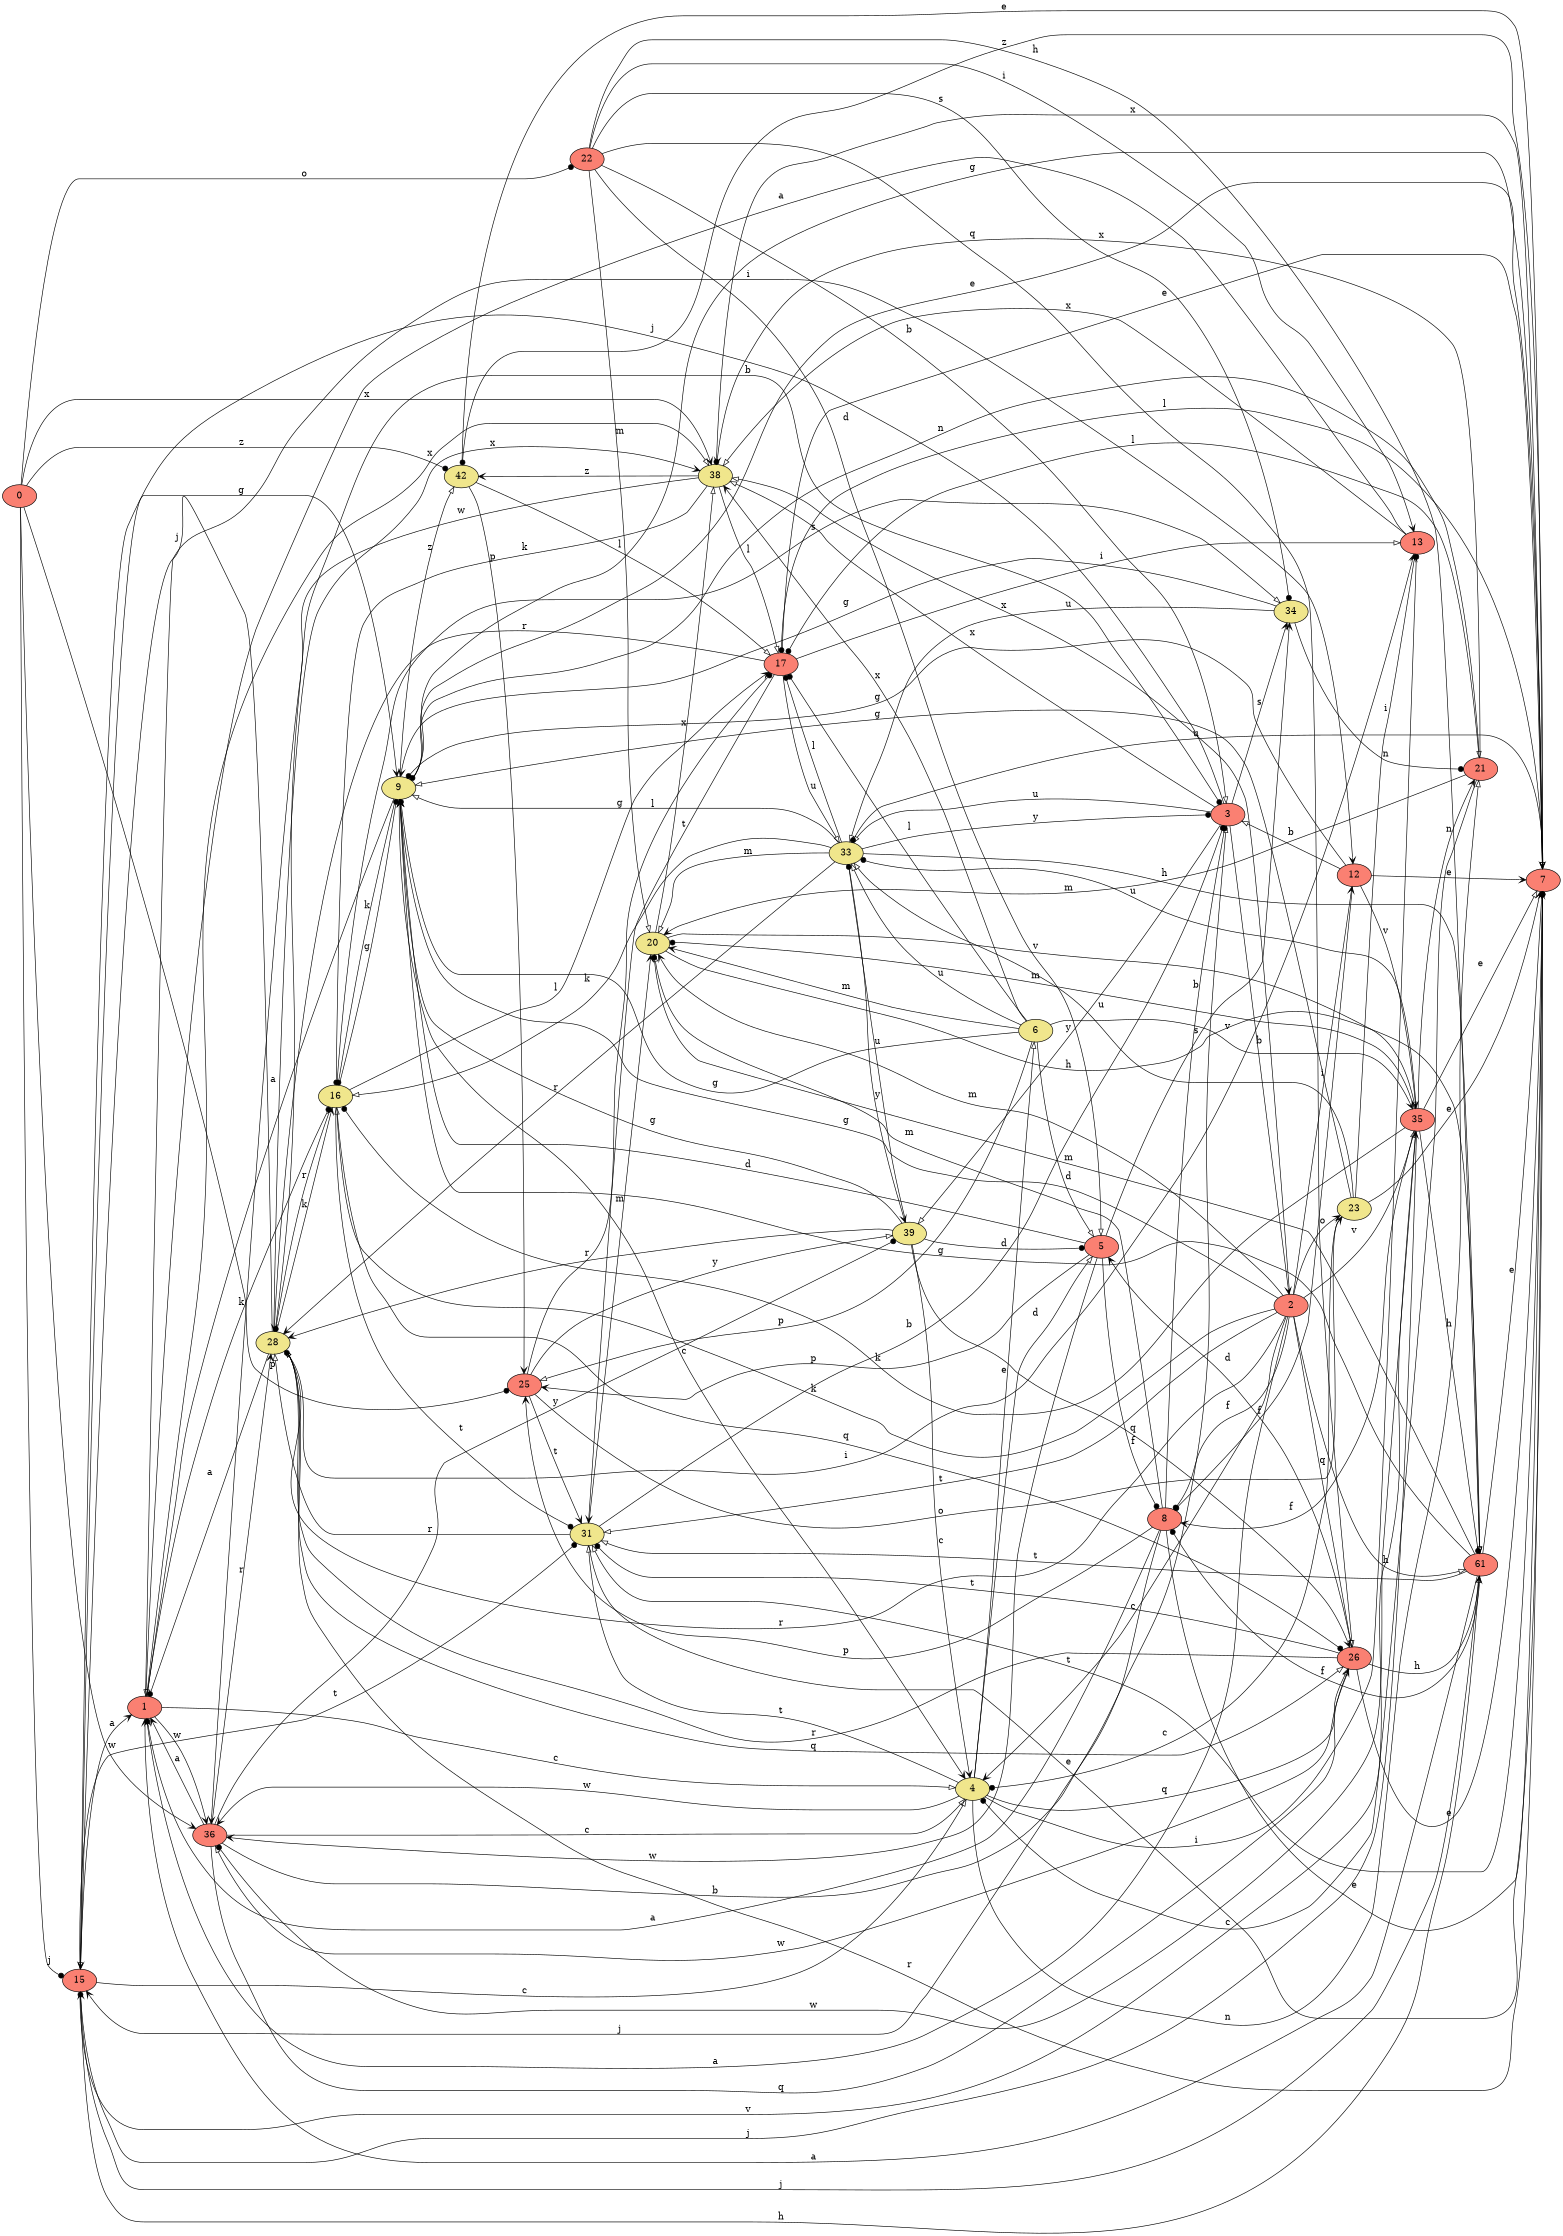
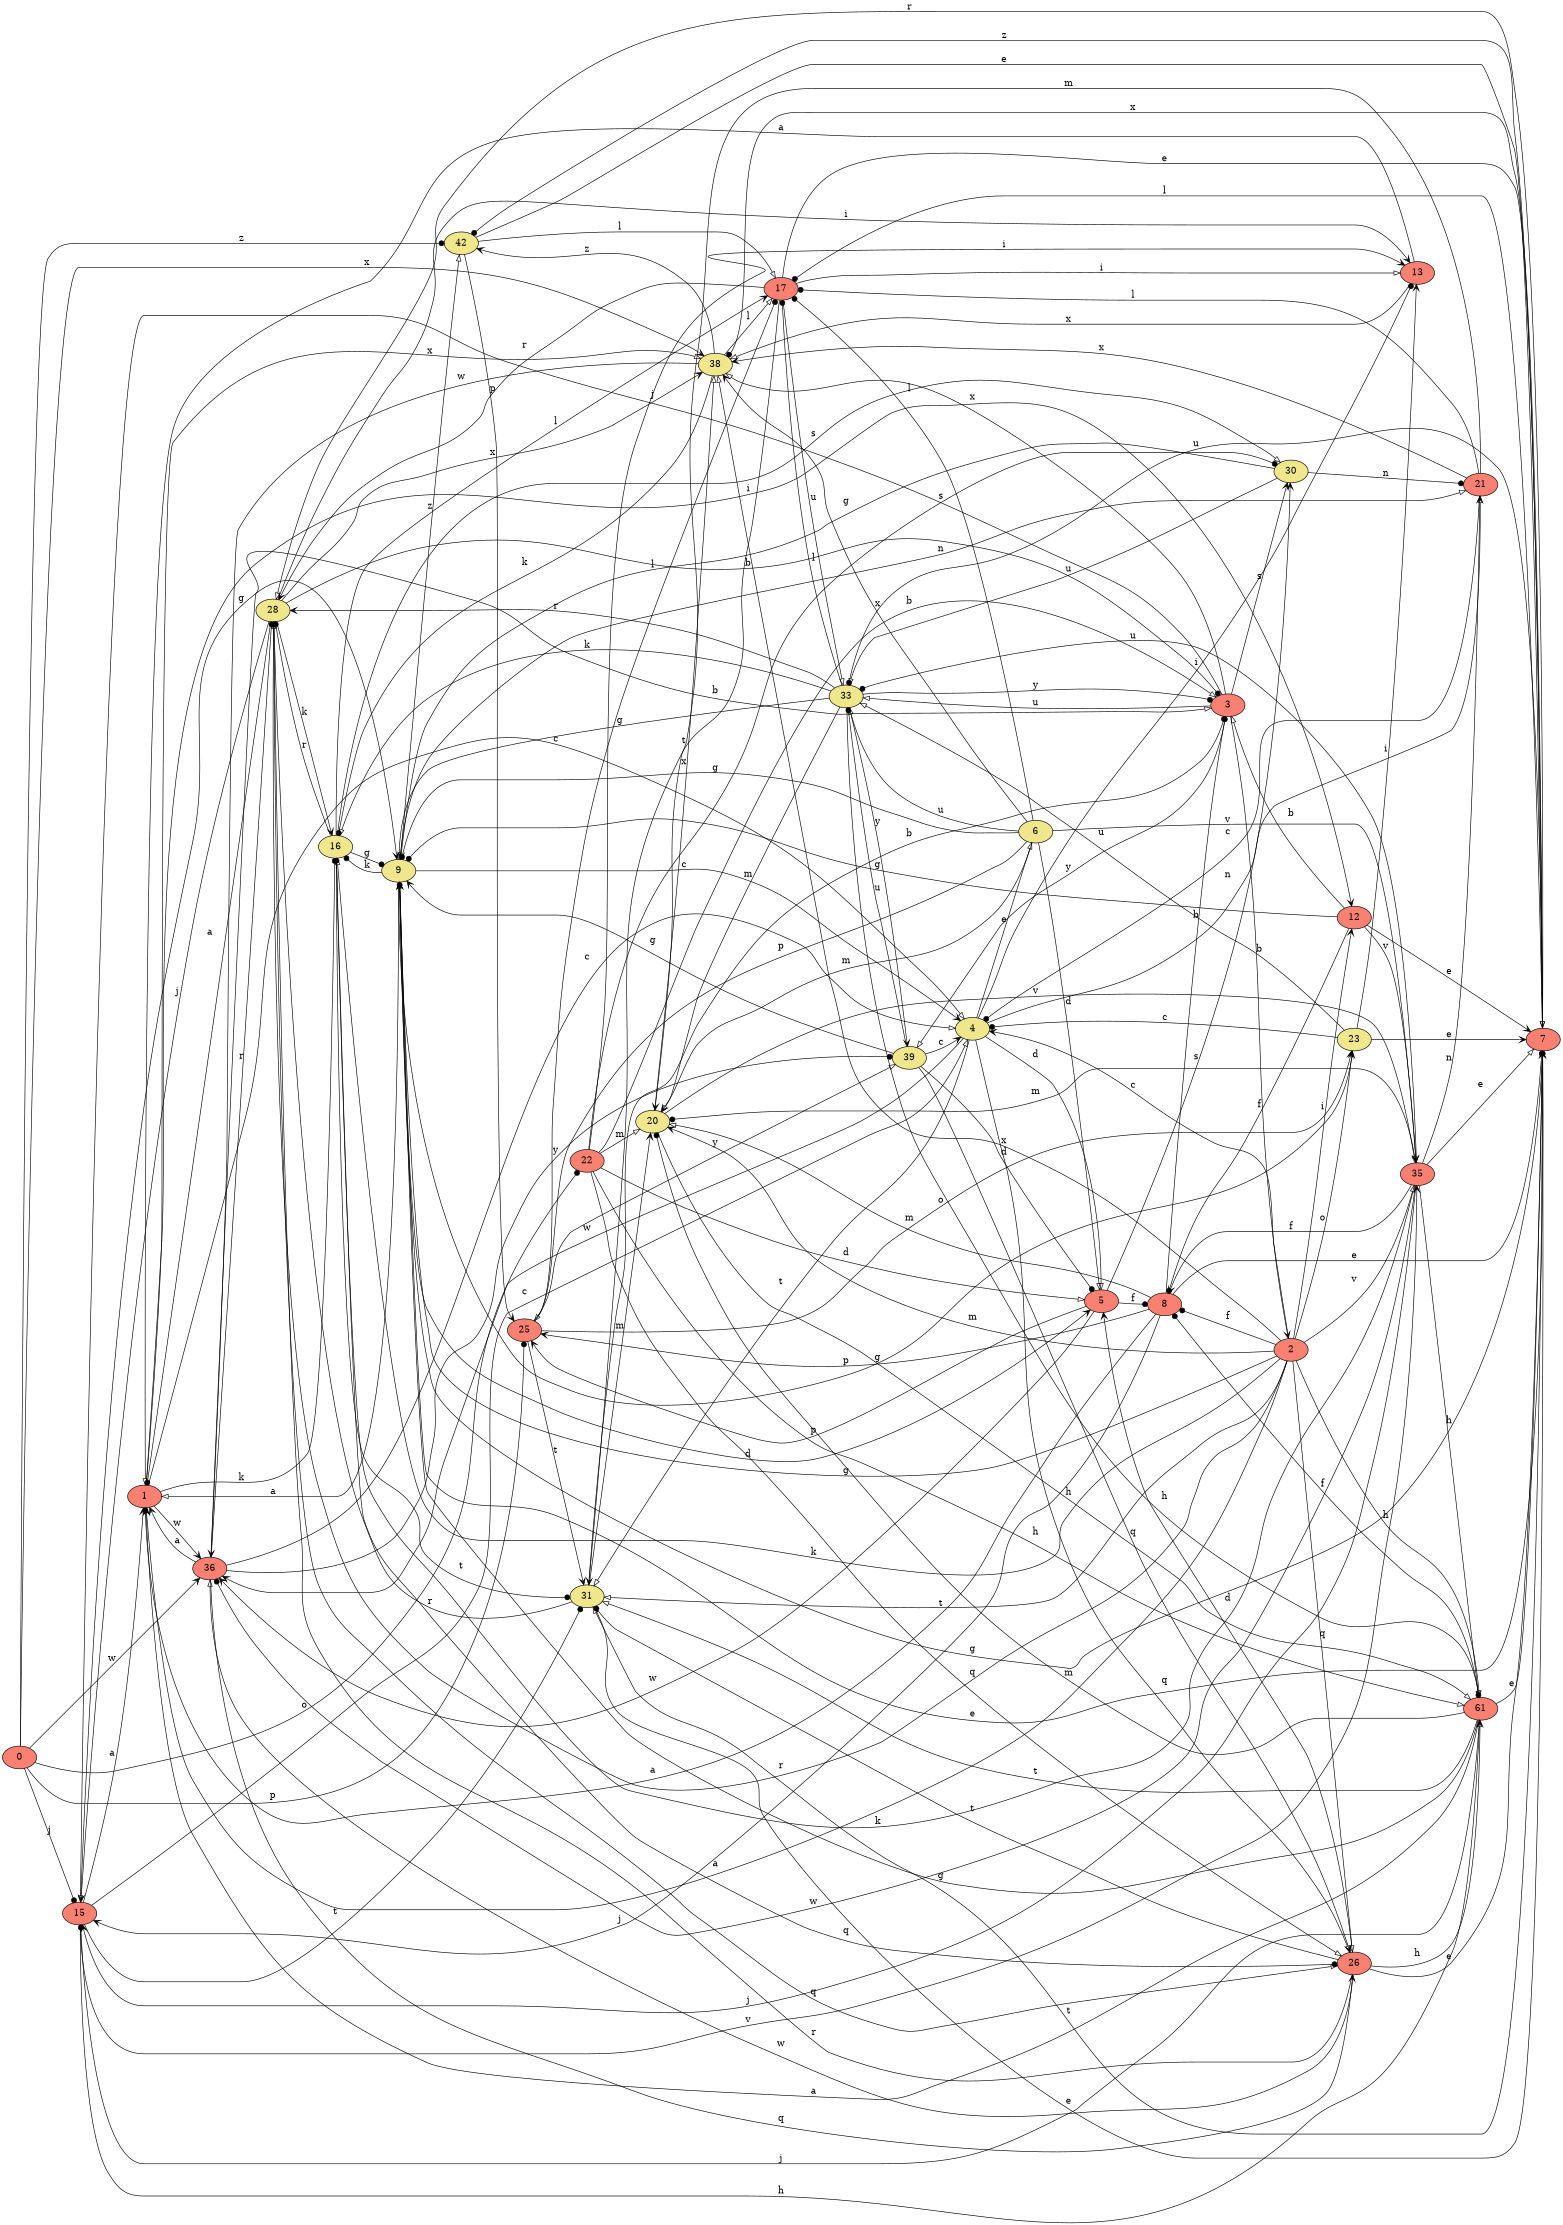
  strict digraph {
    rankdir=LR
    node [fillcolor=salmon style=filled]
    edge [arrowhead=vee]
    0
    15
    22
    25
    36
    38 [fillcolor=khaki]
    42 [fillcolor=khaki]
    1
    4 [fillcolor=khaki]
    9 [fillcolor=khaki]
    n11 [label=61]
    31 [fillcolor=khaki]
    35
    20 [fillcolor=khaki]
    26
    3
-   30 [fillcolor=khaki label=34]
+   30 [fillcolor=khaki]
    5
    13
    23 [fillcolor=khaki]
    39 [fillcolor=khaki]
    17
    28 [fillcolor=khaki]
    16 [fillcolor=khaki]
    7
    12
    6 [fillcolor=khaki]
    21
    8
    2
    33 [fillcolor=khaki]
    0 -> 15 [arrowhead=dot label=j]
    0 -> 22 [arrowhead=dot label=o]
    0 -> 25 [arrowhead=dot label=p]
    0 -> 36 [label=w]
    0 -> 38 [label=x]
    0 -> 42 [arrowhead=dot label=z]
    15 -> 1 [label=a]
    15 -> 4 [arrowhead=onormal label=c]
    15 -> 9 [label=g]
    15 -> n11 [arrowhead=onormal label=h]
    15 -> 31 [arrowhead=dot label=t]
    15 -> 35 [label=v]
    22 -> n11 [arrowhead=onormal label=h]
    22 -> 20 [arrowhead=onormal label=m]
    22 -> 26 [arrowhead=onormal label=q]
    22 -> 3 [arrowhead=onormal label=b]
    22 -> 30 [arrowhead=dot label=s]
    22 -> 5 [arrowhead=onormal label=d]
    22 -> 13 [label=i]
    25 -> 31 [label=t]
    25 -> 23 [label=o]
    25 -> 39 [arrowhead=onormal label=y]
    25 -> 17 [arrowhead=dot label=l]
    36 -> 1 [label=a]
    36 -> 4 [arrowhead=onormal label=c]
    36 -> 26 [label=q]
    36 -> 3 [arrowhead=onormal label=b]
    36 -> 39 [arrowhead=dot label=y]
-   36 -> 28 [label=r]
+   36 -> 28 [arrowhead=dot label=r]
    38 -> 36 [label=w]
    38 -> 42 [label=z]
    38 -> 17 [arrowhead=onormal label=l]
    38 -> 16 [arrowhead=dot label=k]
    42 -> 25 [label=p]
    42 -> 17 [arrowhead=onormal label=l]
    42 -> 7 [arrowhead=onormal label=e]
    1 -> 36 [label=w]
    1 -> 38 [arrowhead=onormal label=x]
    1 -> 4 [arrowhead=onormal label=c]
    1 -> 16 [arrowhead=dot label=k]
    1 -> 12 [label=i]
    4 -> 36 [label=w]
    4 -> 31 [arrowhead=onormal label=t]
    4 -> 26 [arrowhead=onormal label=q]
    4 -> 5 [arrowhead=onormal label=d]
    4 -> 13 [arrowhead=dot label=i]
    4 -> 6 [arrowhead=onormal label=e]
    4 -> 21 [arrowhead=onormal label=n]
    9 -> 42 [arrowhead=onormal label=z]
    9 -> 1 [arrowhead=onormal label=a]
    9 -> 4 [label=c]
-   5 -> 9 [label=d]
+   9 -> 5 [label=d]
    9 -> 16 [arrowhead=dot label=k]
    9 -> 7 [label=e]
    9 -> 21 [arrowhead=onormal label=n]
    n11 -> 15 [arrowhead=dot label=j]
    n11 -> 1 [label=a]
    n11 -> 9 [label=g]
    n11 -> 31 [arrowhead=onormal label=t]
    n11 -> 20 [arrowhead=dot label=m]
    n11 -> 7 [label=e]
    n11 -> 8 [arrowhead=dot label=f]
    31 -> 20 [label=m]
    31 -> 3 [arrowhead=dot label=b]
    31 -> 28 [arrowhead=onormal label=r]
    31 -> 7 [arrowhead=dot label=e]
    35 -> 15 [label=j]
    35 -> 36 [arrowhead=dot label=w]
    35 -> n11 [arrowhead=dot label=h]
    35 -> 20 [arrowhead=dot label=m]
    35 -> 16 [arrowhead=dot label=k]
    35 -> 7 [arrowhead=onormal label=e]
    35 -> 21 [label=n]
    35 -> 8 [label=f]
    35 -> 33 [arrowhead=dot label=u]
    20 -> 38 [arrowhead=onormal label=x]
    20 -> n11 [arrowhead=onormal label=h]
    20 -> 35 [arrowhead=onormal label=v]
    26 -> 36 [arrowhead=onormal label=w]
    26 -> n11 [label=h]
    26 -> 31 [arrowhead=dot label=t]
    26 -> 5 [label=d]
    26 -> 28 [arrowhead=dot label=r]
    26 -> 7 [arrowhead=dot label=e]
    3 -> 15 [arrowhead=onormal label=j]
    3 -> 38 [arrowhead=onormal label=x]
    3 -> 30 [label=s]
    3 -> 39 [arrowhead=onormal label=y]
    3 -> 2 [label=b]
    3 -> 33 [arrowhead=onormal label=u]
    30 -> 9 [label=g]
    30 -> 21 [arrowhead=dot label=n]
    30 -> 33 [arrowhead=onormal label=u]
    5 -> 25 [label=p]
    5 -> 36 [label=w]
    5 -> 30 [label=s]
    5 -> 8 [arrowhead=dot label=f]
    13 -> 38 [arrowhead=onormal label=x]
    13 -> 1 [arrowhead=onormal label=a]
    23 -> 4 [arrowhead=dot label=c]
    23 -> 9 [arrowhead=onormal label=g]
    23 -> 13 [label=i]
    23 -> 7 [label=e]
    23 -> 33 [arrowhead=onormal label=u]
    39 -> 4 [label=c]
    39 -> 9 [label=g]
    39 -> 26 [label=q]
    39 -> 5 [arrowhead=dot label=d]
-   39 -> 28 [label=r]
    39 -> 33 [arrowhead=dot label=u]
    17 -> 31 [label=t]
    17 -> 13 [arrowhead=onormal label=i]
    17 -> 28 [label=r]
    17 -> 7 [arrowhead=onormal label=e]
    17 -> 33 [arrowhead=onormal label=u]
    28 -> 15 [label=j]
    28 -> 38 [label=x]
    28 -> 1 [arrowhead=dot label=a]
    28 -> 26 [arrowhead=onormal label=q]
    28 -> 3 [arrowhead=dot label=b]
    28 -> 13 [label=i]
    28 -> 16 [label=k]
    16 -> 9 [arrowhead=dot label=g]
    16 -> 31 [arrowhead=dot label=t]
    16 -> 26 [arrowhead=dot label=q]
    16 -> 30 [arrowhead=onormal label=s]
    16 -> 17 [label=l]
    16 -> 28 [arrowhead=dot label=r]
    7 -> 38 [arrowhead=dot label=x]
    7 -> 42 [arrowhead=dot label=z]
    7 -> 9 [arrowhead=dot label=g]
    7 -> 31 [arrowhead=onormal label=t]
    7 -> 17 [arrowhead=dot label=l]
    7 -> 28 [arrowhead=onormal label=r]
    7 -> 33 [arrowhead=dot label=u]
    12 -> 9 [arrowhead=dot label=g]
    12 -> 35 [label=v]
    12 -> 3 [arrowhead=onormal label=b]
    12 -> 7 [label=e]
    12 -> 8 [arrowhead=dot label=f]
    6 -> 25 [arrowhead=onormal label=p]
    6 -> 38 [label=x]
    6 -> 9 [arrowhead=dot label=g]
    6 -> 35 [label=v]
    6 -> 20 [label=m]
    6 -> 5 [arrowhead=onormal label=d]
    6 -> 17 [arrowhead=dot label=l]
    6 -> 33 [arrowhead=onormal label=u]
    21 -> 38 [label=x]
    21 -> 4 [arrowhead=dot label=c]
    21 -> 20 [label=m]
    21 -> 17 [arrowhead=dot label=l]
    8 -> 15 [label=j]
    8 -> 25 [label=p]
    8 -> 1 [arrowhead=dot label=a]
    8 -> 20 [arrowhead=onormal label=m]
    8 -> 3 [arrowhead=dot label=b]
    8 -> 7 [arrowhead=dot label=e]
    2 -> 38 [arrowhead=onormal label=x]
    2 -> 1 [label=a]
    2 -> 4 [label=c]
    2 -> 9 [label=g]
    2 -> n11 [arrowhead=onormal label=h]
    2 -> 31 [arrowhead=onormal label=t]
    2 -> 35 [arrowhead=onormal label=v]
    2 -> 20 [label=m]
    2 -> 26 [arrowhead=onormal label=q]
    2 -> 23 [label=o]
    2 -> 28 [arrowhead=onormal label=r]
    2 -> 16 [arrowhead=onormal label=k]
    2 -> 12 [label=i]
    2 -> 8 [arrowhead=dot label=f]
    33 -> 9 [arrowhead=onormal label=g]
    33 -> n11 [arrowhead=onormal label=h]
    33 -> 20 [arrowhead=onormal label=m]
    33 -> 3 [arrowhead=dot label=y]
    33 -> 39 [label=y]
    33 -> 17 [arrowhead=dot label=l]
    33 -> 28 [label=r]
    33 -> 16 [arrowhead=onormal label=k]
  }
